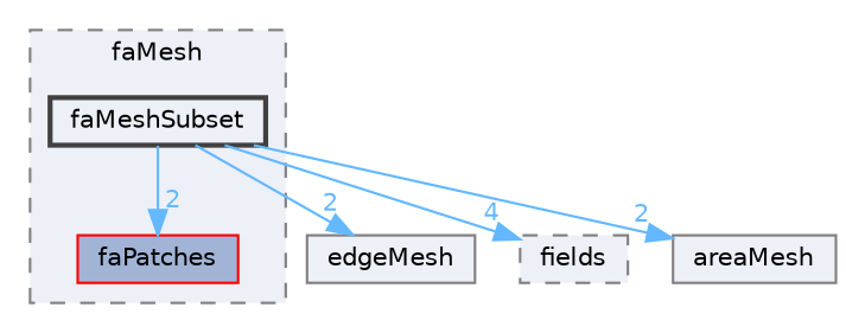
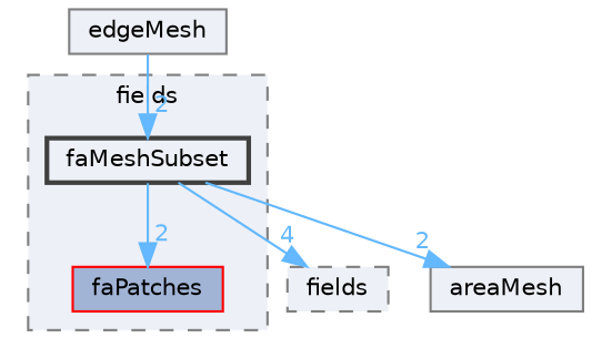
  digraph {
    compound=true
    node [color=grey50 fillcolor="#edf0f7" fontname=Helvetica fontsize=10 shape=box style=filled]
    edge [color=steelblue1 fontcolor=steelblue1 fontname=Helvetica fontsize=10 headlabel=2 labeldistance=1.5 labelfontname=Helvetica labelfontsize=10]
    n1 [color=red fillcolor="#a2b4d6" height=0.2 label=faPatches width=0.4]
    n2 [color=grey25 height=0.2 label=faMeshSubset style="filled,bold" width=0.4]
    n3 [height=0.2 label=edgeMesh width=0.4]
    n4 [height=0.2 label=fields style="filled,dashed" width=0.4]
    n5 [height=0.2 label=areaMesh width=0.4]
    subgraph cluster_1 {
      bgcolor="#edf0f7"
      fontname=Helvetica
      fontsize=10
-     label=faMesh
+     label=fields
      pencolor=grey50
      style="filled,dashed"
      n1
      n2
    }
    n2 -> n1
-   n2 -> n3
+   n3 -> n2
    n2 -> n4 [headlabel=4]
    n2 -> n5
  }
